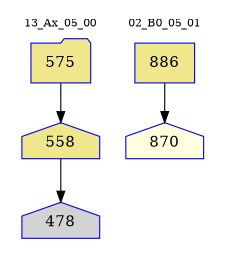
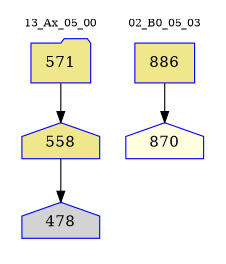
  digraph {
    node [color=blue fillcolor=khaki shape=house style=filled]
    edge [color=black]
-   n1 [label=575 shape=folder]
+   n1 [label=571 shape=folder]
    n2 [label=558]
    n3 [fillcolor=lightgrey label=478]
    n4 [label=886 shape=box]
    n5 [fillcolor=lightyellow label=870]
    subgraph cluster_1 {
      color=white
      fontsize=10
      label="13_Ax_05_00"
      n1
      n2
      n3
    }
    subgraph cluster_2 {
      color=white
      fontsize=10
-     label="02_B0_05_01"
+     label="02_B0_05_03"
      n4
      n5
    }
    n1 -> n2
    n2 -> n3
    n4 -> n5
  }
